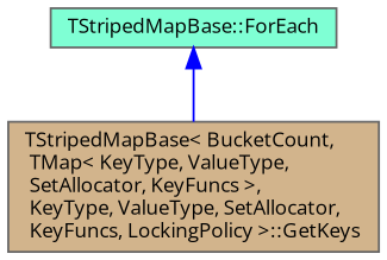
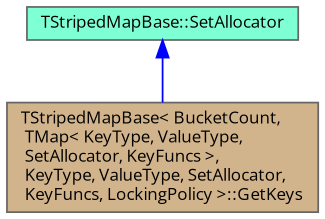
  digraph {
    rankdir=TB
    fontname="Open Sans"
    node [fontname="Open Sans" fontsize=10 shape=box style=filled]
-   n1 [color=gray40 fillcolor=aquamarine fontcolor=black height=0.2 label="TStripedMapBase::ForEach" width=0.4]
+   n1 [color=gray40 fillcolor=aquamarine fontcolor=black height=0.2 label="TStripedMapBase::SetAllocator" width=0.4]
    n2 [color=grey40 fillcolor=tan height=0.2 label="TStripedMapBase\< BucketCount,\l TMap\< KeyType, ValueType,\l SetAllocator, KeyFuncs \>,\l KeyType, ValueType, SetAllocator,\l KeyFuncs, LockingPolicy \>::GetKeys" width=0.4]
    n1 -> n2 [color=blue dir=back fontname="Open Sans" fontsize=10 labelfontname=Helvetica labelfontsize=10 style=solid]
  }
